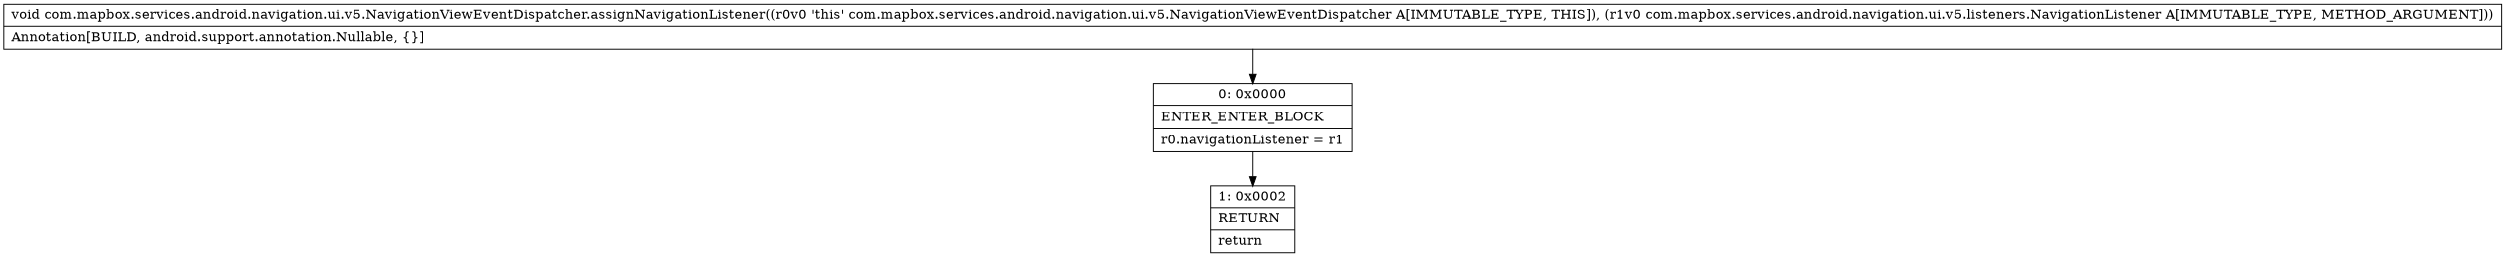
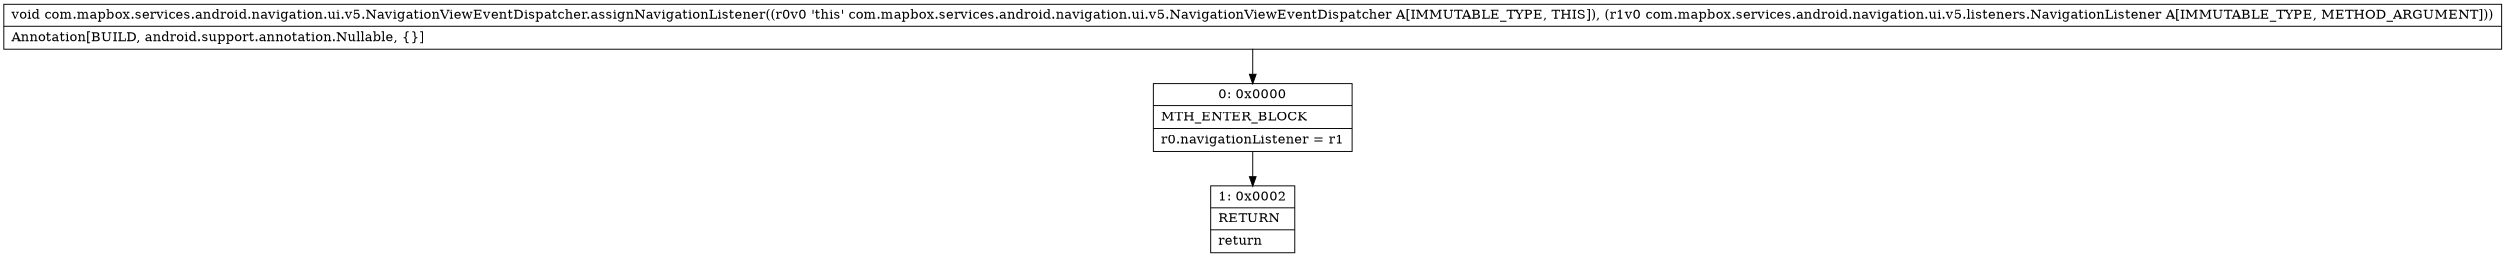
  digraph {
    node [shape=record]
-   n1 [label="{0\:\ 0x0000|ENTER_ENTER_BLOCK\l|r0.navigationListener = r1\l}"]
+   n1 [label="{0\:\ 0x0000|MTH_ENTER_BLOCK\l|r0.navigationListener = r1\l}"]
    n2 [label="{1\:\ 0x0002|RETURN\l|return\l}"]
    n3 [label="{void com.mapbox.services.android.navigation.ui.v5.NavigationViewEventDispatcher.assignNavigationListener((r0v0 'this' com.mapbox.services.android.navigation.ui.v5.NavigationViewEventDispatcher A[IMMUTABLE_TYPE, THIS]), (r1v0 com.mapbox.services.android.navigation.ui.v5.listeners.NavigationListener A[IMMUTABLE_TYPE, METHOD_ARGUMENT]))  | Annotation[BUILD, android.support.annotation.Nullable, \{\}]\l}"]
    n1 -> n2
    n3 -> n1
  }
